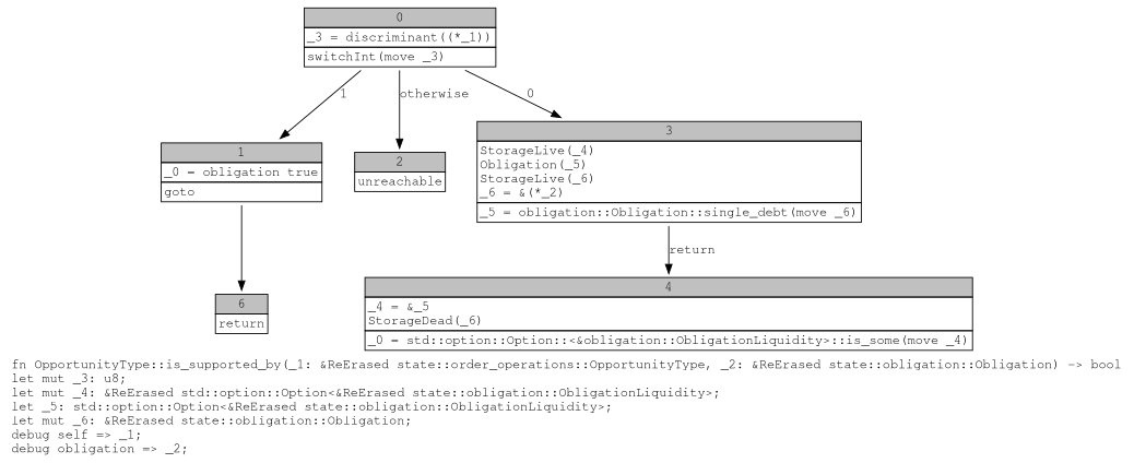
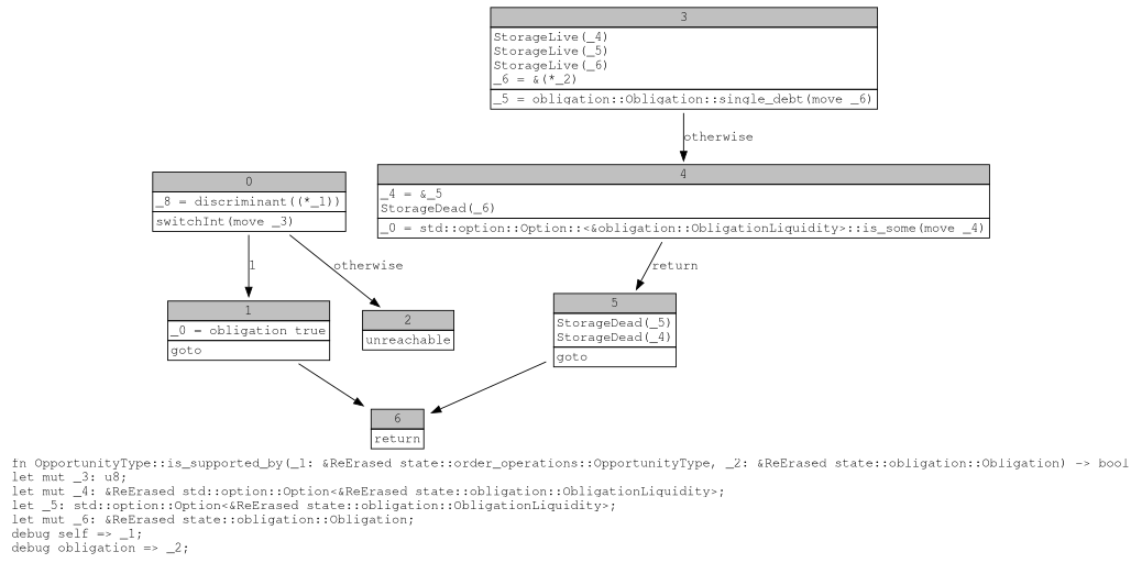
  digraph {
    fontname="Courier, monospace"
    label=<fn OpportunityType::is_supported_by(_1: &amp;ReErased state::order_operations::OpportunityType, _2: &amp;ReErased state::obligation::Obligation) -&gt; bool<br align="left"/>let mut _3: u8;<br align="left"/>let mut _4: &amp;ReErased std::option::Option&lt;&amp;ReErased state::obligation::ObligationLiquidity&gt;;<br align="left"/>let _5: std::option::Option&lt;&amp;ReErased state::obligation::ObligationLiquidity&gt;;<br align="left"/>let mut _6: &amp;ReErased state::obligation::Obligation;<br align="left"/>debug self =&gt; _1;<br align="left"/>debug obligation =&gt; _2;<br align="left"/>>
    node [fontname="Courier, monospace" shape=none]
    edge [fontname="Courier, monospace"]
-   n1 [label=<<table border="0" cellborder="1" cellspacing="0"><tr><td bgcolor="gray" align="center" colspan="1">0</td></tr><tr><td align="left" balign="left">_3 = discriminant((*_1))<br/></td></tr><tr><td align="left">switchInt(move _3)</td></tr></table>>]
+   n1 [label=<<table border="0" cellborder="1" cellspacing="0"><tr><td bgcolor="gray" align="center" colspan="1">0</td></tr><tr><td align="left" balign="left">_8 = discriminant((*_1))<br/></td></tr><tr><td align="left">switchInt(move _3)</td></tr></table>>]
    n2 [label=<<table border="0" cellborder="1" cellspacing="0"><tr><td bgcolor="gray" align="center" colspan="1">1</td></tr><tr><td align="left" balign="left">_0 = obligation true<br/></td></tr><tr><td align="left">goto</td></tr></table>>]
    n3 [label=<<table border="0" cellborder="1" cellspacing="0"><tr><td bgcolor="gray" align="center" colspan="1">2</td></tr><tr><td align="left">unreachable</td></tr></table>>]
-   n4 [label=<<table border="0" cellborder="1" cellspacing="0"><tr><td bgcolor="gray" align="center" colspan="1">3</td></tr><tr><td align="left" balign="left">StorageLive(_4)<br/>Obligation(_5)<br/>StorageLive(_6)<br/>_6 = &amp;(*_2)<br/></td></tr><tr><td align="left">_5 = obligation::Obligation::single_debt(move _6)</td></tr></table>>]
+   n4 [label=<<table border="0" cellborder="1" cellspacing="0"><tr><td bgcolor="gray" align="center" colspan="1">3</td></tr><tr><td align="left" balign="left">StorageLive(_4)<br/>StorageLive(_5)<br/>StorageLive(_6)<br/>_6 = &amp;(*_2)<br/></td></tr><tr><td align="left">_5 = obligation::Obligation::single_debt(move _6)</td></tr></table>>]
    n5 [label=<<table border="0" cellborder="1" cellspacing="0"><tr><td bgcolor="gray" align="center" colspan="1">6</td></tr><tr><td align="left">return</td></tr></table>>]
    n6 [label=<<table border="0" cellborder="1" cellspacing="0"><tr><td bgcolor="gray" align="center" colspan="1">4</td></tr><tr><td align="left" balign="left">_4 = &amp;_5<br/>StorageDead(_6)<br/></td></tr><tr><td align="left">_0 = std::option::Option::&lt;&amp;obligation::ObligationLiquidity&gt;::is_some(move _4)</td></tr></table>>]
+   n7 [label=<<table border="0" cellborder="1" cellspacing="0"><tr><td bgcolor="gray" align="center" colspan="1">5</td></tr><tr><td align="left" balign="left">StorageDead(_5)<br/>StorageDead(_4)<br/></td></tr><tr><td align="left">goto</td></tr></table>>]
    n1 -> n2 [label=1]
    n1 -> n3 [label=otherwise]
-   n1 -> n4 [label=0]
    n2 -> n5
-   n4 -> n6 [label=return]
+   n4 -> n6 [label=otherwise]
+   n6 -> n7 [label=return]
+   n7 -> n5
  }
